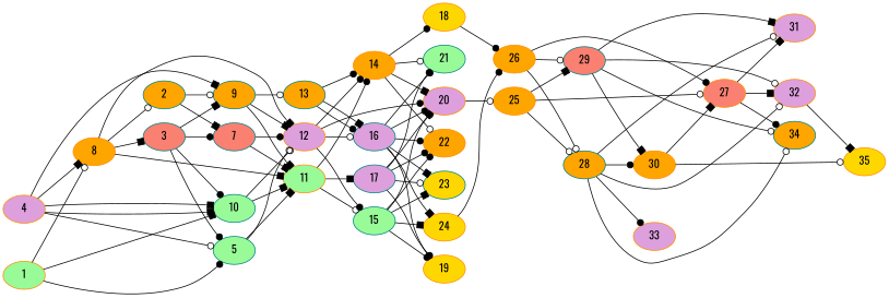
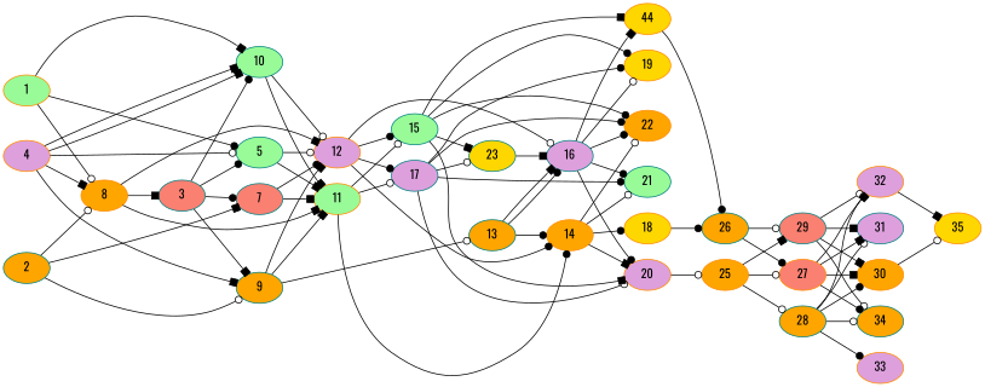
  digraph {
    fontname=Oswald
    rankdir=LR
    node [alpha=0.15 color=darkorange fillcolor=orange fontname=Oswald style=filled]
    edge [arrowhead=box fontname=Oswald]
    1 [expect_size=18153472 fillcolor=palegreen]
    5 [alpha=0.11 color=teal expect_size=43140096 fillcolor=palegreen]
    8 [alpha=0.17 expect_size=39865344]
    10 [alpha=0.08 color=teal expect_size=5846016 fillcolor=palegreen]
    11 [alpha=0.16 expect_size=21242880 fillcolor=palegreen]
    12 [alpha=0.07 expect_size=9626624 fillcolor=plum]
    3 [alpha=0.20 color=teal expect_size=48246784 fillcolor=salmon]
    14 [alpha=0.11 expect_size=46589952]
    15 [alpha=0.10 color=teal expect_size=18998272 fillcolor=palegreen]
    17 [alpha=0.00 color=teal expect_size=48713728 fillcolor=plum]
    16 [alpha=0.12 color=teal expect_size=44423168 fillcolor=plum]
    2 [alpha=0.16 color=teal expect_size=36253696]
    7 [alpha=0.01 color=teal expect_size=46818304 fillcolor=salmon]
    9 [color=teal expect_size=48628736]
    13 [color=teal expect_size=46990336]
    4 [alpha=0.08 expect_size=11951104 fillcolor=plum]
    18 [alpha=0.18 expect_size=50448384 fillcolor=gold]
    20 [alpha=0.11 expect_size=32596992 fillcolor=plum]
    21 [alpha=0.04 color=teal expect_size=51220480 fillcolor=palegreen]
    22 [alpha=0.11 expect_size=40766464]
    19 [alpha=0.03 expect_size=43257856 fillcolor=gold]
    23 [alpha=0.16 color=teal expect_size=9757696 fillcolor=gold]
-   24 [alpha=0.04 expect_size=44162048 fillcolor=gold]
-   26 [alpha=0.19 expect_size=46860288]
+   24 [alpha=0.04 expect_size=44162048 fillcolor=gold label=44]
+   26 [alpha=0.19 color=teal expect_size=46860288]
    25 [alpha=0.07 expect_size=22859776]
    27 [alpha=0.07 expect_size=27977728 fillcolor=salmon]
    28 [alpha=0.11 color=teal expect_size=28333056]
    29 [alpha=0.13 color=teal expect_size=23714816 fillcolor=salmon]
    30 [expect_size=30309376]
-   31 [alpha=0.04 expect_size=8657920 fillcolor=plum]
+   31 [alpha=0.04 color=teal expect_size=8657920 fillcolor=plum]
    32 [expect_size=18859008 fillcolor=plum]
    34 [alpha=0.10 color=teal expect_size=34925568]
    33 [alpha=0.03 expect_size=44737536 fillcolor=plum]
    35 [alpha=0.01 expect_size=43318272 fillcolor=gold]
    1 -> 5 [arrowhead=dot]
    1 -> 8 [arrowhead=odot]
    1 -> 10
    5 -> 11
    5 -> 12 [arrowhead=odot]
    8 -> 11
    8 -> 12
    8 -> 3
    10 -> 11
    10 -> 12 [arrowhead=odot]
    11 -> 14 [arrowhead=dot]
    11 -> 15 [arrowhead=odot]
-   11 -> 17
+   11 -> 17 [arrowhead=odot]
    12 -> 14 [arrowhead=dot]
    12 -> 15 [arrowhead=dot]
-   12 -> 20 [arrowhead=dot]
+   12 -> 17 [arrowhead=dot]
    12 -> 16 [arrowhead=odot]
    3 -> 5 [arrowhead=dot]
    3 -> 10 [arrowhead=dot]
    3 -> 7 [arrowhead=dot]
    3 -> 9
    14 -> 18 [arrowhead=dot]
    14 -> 20
    14 -> 21 [arrowhead=odot]
    14 -> 22 [arrowhead=odot]
    15 -> 20
    15 -> 22 [arrowhead=dot]
    15 -> 19 [arrowhead=dot]
    15 -> 23
    15 -> 24
    17 -> 20 [arrowhead=odot]
    17 -> 21 [arrowhead=dot]
    17 -> 22 [arrowhead=dot]
    17 -> 19 [arrowhead=dot]
    17 -> 23 [arrowhead=odot]
    16 -> 20 [arrowhead=dot]
    16 -> 21 [arrowhead=dot]
    16 -> 22 [arrowhead=dot]
    16 -> 19 [arrowhead=odot]
-   16 -> 23
+   23 -> 16
    16 -> 24
-   8 -> 2 [arrowhead=odot]
+   2 -> 8 [arrowhead=odot]
    2 -> 7
    2 -> 9 [arrowhead=odot]
    7 -> 11
    7 -> 12 [arrowhead=dot]
    9 -> 11
    9 -> 12
    9 -> 13 [arrowhead=odot]
    13 -> 14 [arrowhead=dot]
    13 -> 16 [arrowhead=dot]
    13 -> 16
    4 -> 5 [arrowhead=odot]
    4 -> 8
    4 -> 10
    4 -> 10
    4 -> 9
    18 -> 26 [arrowhead=dot]
    20 -> 25 [arrowhead=odot]
    24 -> 26 [arrowhead=dot]
    26 -> 27 [arrowhead=dot]
-   26 -> 28 [arrowhead=odot]
    26 -> 29 [arrowhead=odot]
    25 -> 27 [arrowhead=odot]
    25 -> 28 [arrowhead=odot]
    25 -> 29
-   30 -> 27
+   27 -> 30
    27 -> 31
    27 -> 32
    27 -> 34 [arrowhead=dot]
    28 -> 30 [arrowhead=dot]
    28 -> 31 [arrowhead=odot]
    28 -> 32 [arrowhead=odot]
    28 -> 34 [arrowhead=odot]
    28 -> 33 [arrowhead=dot]
    29 -> 30
    29 -> 31
    29 -> 32 [arrowhead=odot]
    29 -> 34 [arrowhead=odot]
    30 -> 35 [arrowhead=odot]
    32 -> 35
  }
